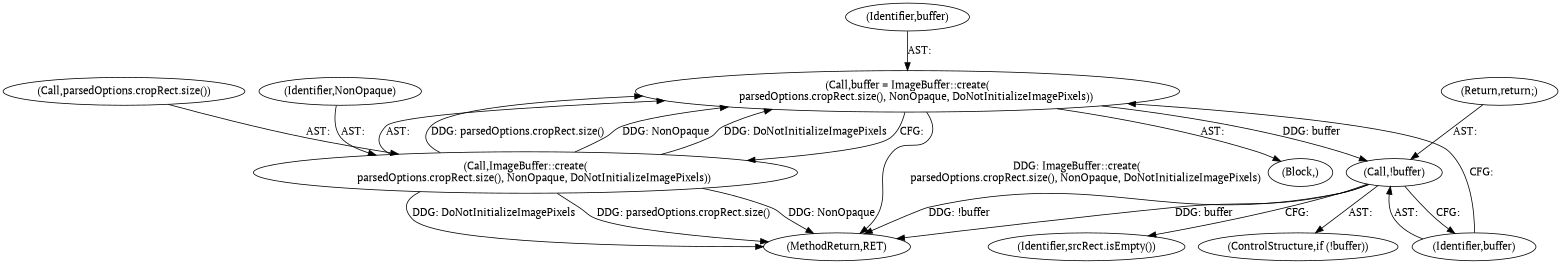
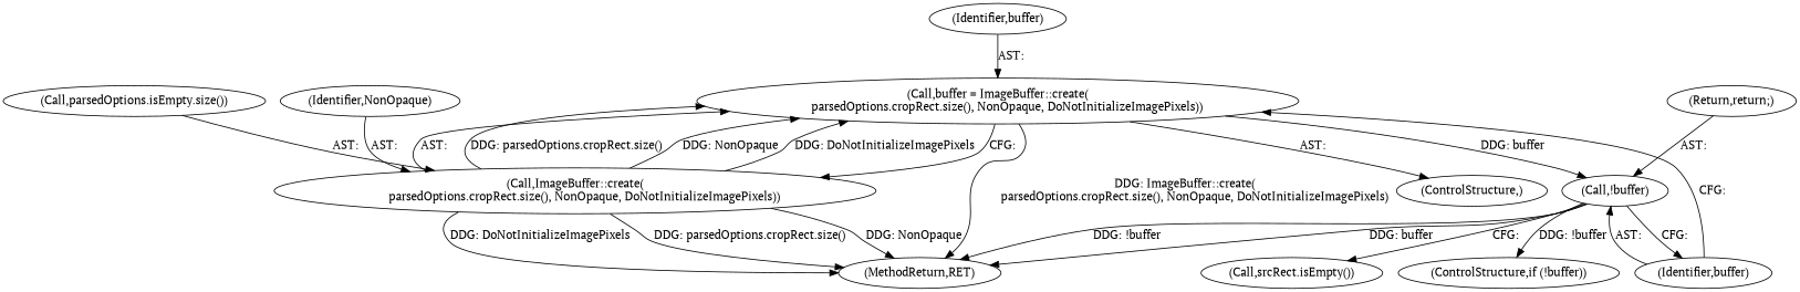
  digraph {
    fontname="PT Serif"
    node [fontname="PT Serif"]
    edge [fontname="PT Serif"]
    n1 [label="(Call,buffer = ImageBuffer::create(\n      parsedOptions.cropRect.size(), NonOpaque, DoNotInitializeImagePixels))"]
    n2 [label="(Call,ImageBuffer::create(\n      parsedOptions.cropRect.size(), NonOpaque, DoNotInitializeImagePixels))"]
    n3 [label="(Call,!buffer)"]
-   n4 [label="(Block,)"]
+   n4 [label="(ControlStructure,)"]
    n5 [label="(MethodReturn,RET)"]
    n6 [label="(ControlStructure,if (!buffer))"]
    n7 [label="(Identifier,buffer)"]
-   n8 [label="(Identifier,srcRect.isEmpty())"]
-   n9 [label="(Call,parsedOptions.cropRect.size())"]
+   n8 [label="(Call,srcRect.isEmpty())"]
+   n9 [label="(Call,parsedOptions.isEmpty.size())"]
    n10 [label="(Identifier,buffer)"]
    n11 [label="(Identifier,NonOpaque)"]
    n12 [label="(Return,return;)"]
    n1 -> n2 [label="CFG: "]
    n1 -> n3 [label="DDG: buffer"]
    n1 -> n4 [label="AST: "]
    n1 -> n5 [label="DDG: ImageBuffer::create(\n      parsedOptions.cropRect.size(), NonOpaque, DoNotInitializeImagePixels)"]
    n2 -> n1 [label="AST: "]
    n2 -> n1 [label="DDG: parsedOptions.cropRect.size()"]
    n2 -> n1 [label="DDG: NonOpaque"]
    n2 -> n1 [label="DDG: DoNotInitializeImagePixels"]
    n2 -> n5 [label="DDG: parsedOptions.cropRect.size()"]
    n2 -> n5 [label="DDG: NonOpaque"]
    n2 -> n5 [label="DDG: DoNotInitializeImagePixels"]
    n3 -> n5 [label="DDG: !buffer"]
    n3 -> n5 [label="DDG: buffer"]
-   n3 -> n6 [label="AST: "]
+   n3 -> n6 [label="DDG: !buffer"]
    n3 -> n7 [label="CFG: "]
    n3 -> n8 [label="CFG: "]
    n7 -> n1 [label="CFG: "]
    n7 -> n3 [label="AST: "]
    n9 -> n2 [label="AST: "]
    n10 -> n1 [label="AST: "]
    n11 -> n2 [label="AST: "]
    n12 -> n3 [label="AST: "]
  }
